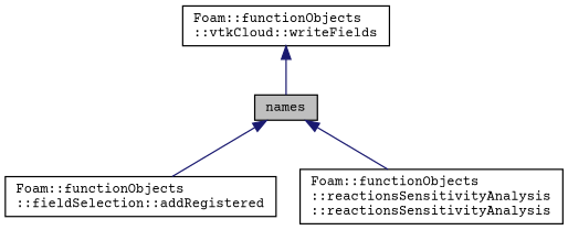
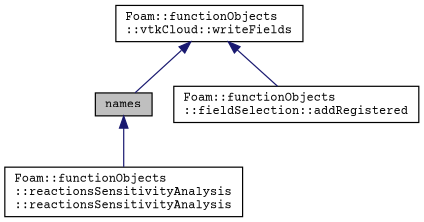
  digraph {
    fontname="Courier Prime"
    rankdir=TB
    node [color=black fontname="Courier Prime" fontsize=10 shape=record]
    edge [color=midnightblue dir=back fontname="Courier Prime" fontsize=10 labelfontname=Helvetica labelfontsize=10 style=solid]
    n1 [fillcolor=grey75 fontcolor=black height=0.2 label=names style=filled width=0.4]
    n2 [height=0.2 label="Foam::functionObjects\l::fieldSelection::addRegistered" width=0.4]
    n3 [height=0.2 label="Foam::functionObjects\l::reactionsSensitivityAnalysis\l::reactionsSensitivityAnalysis" width=0.4]
    n4 [height=0.2 label="Foam::functionObjects\l::vtkCloud::writeFields" width=0.4]
-   n1 -> n2
+   n4 -> n2
    n1 -> n3
    n4 -> n1
  }
